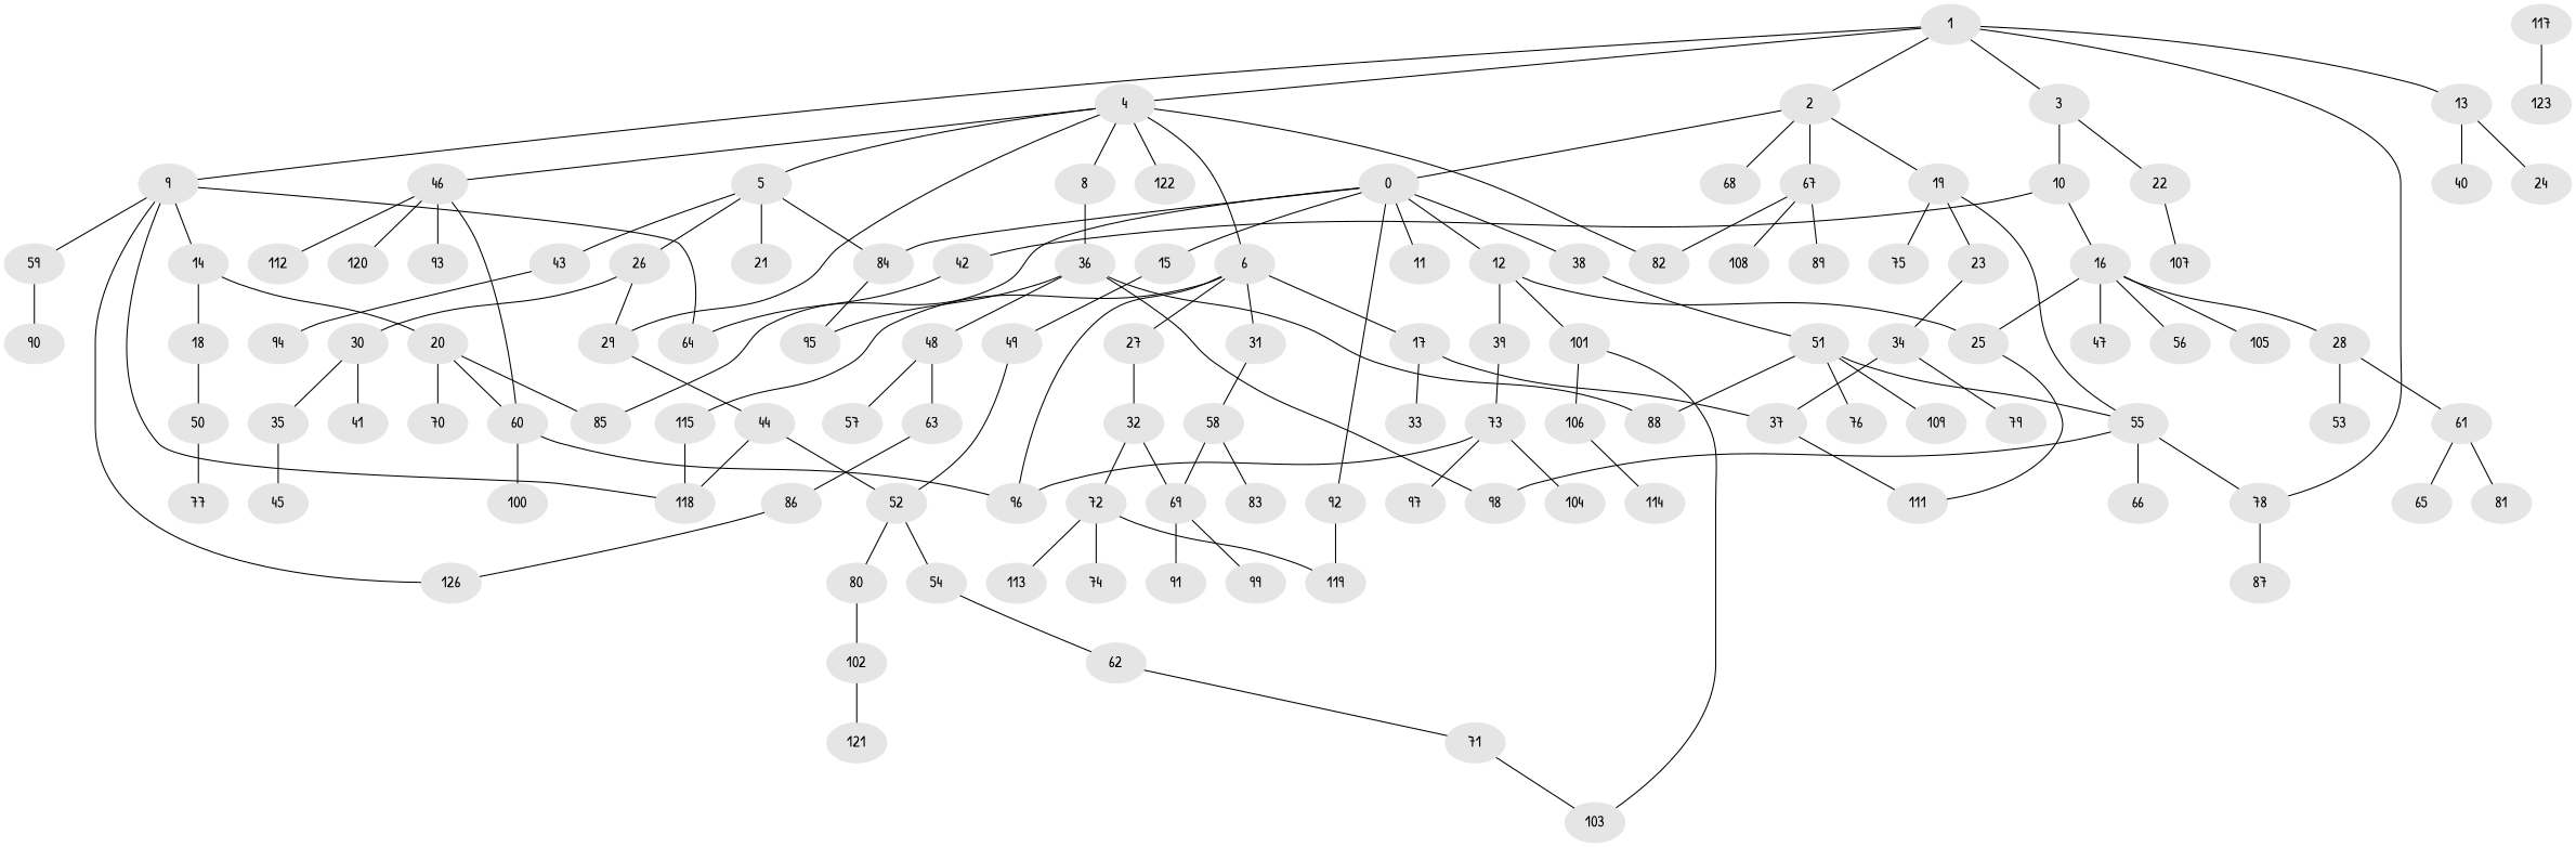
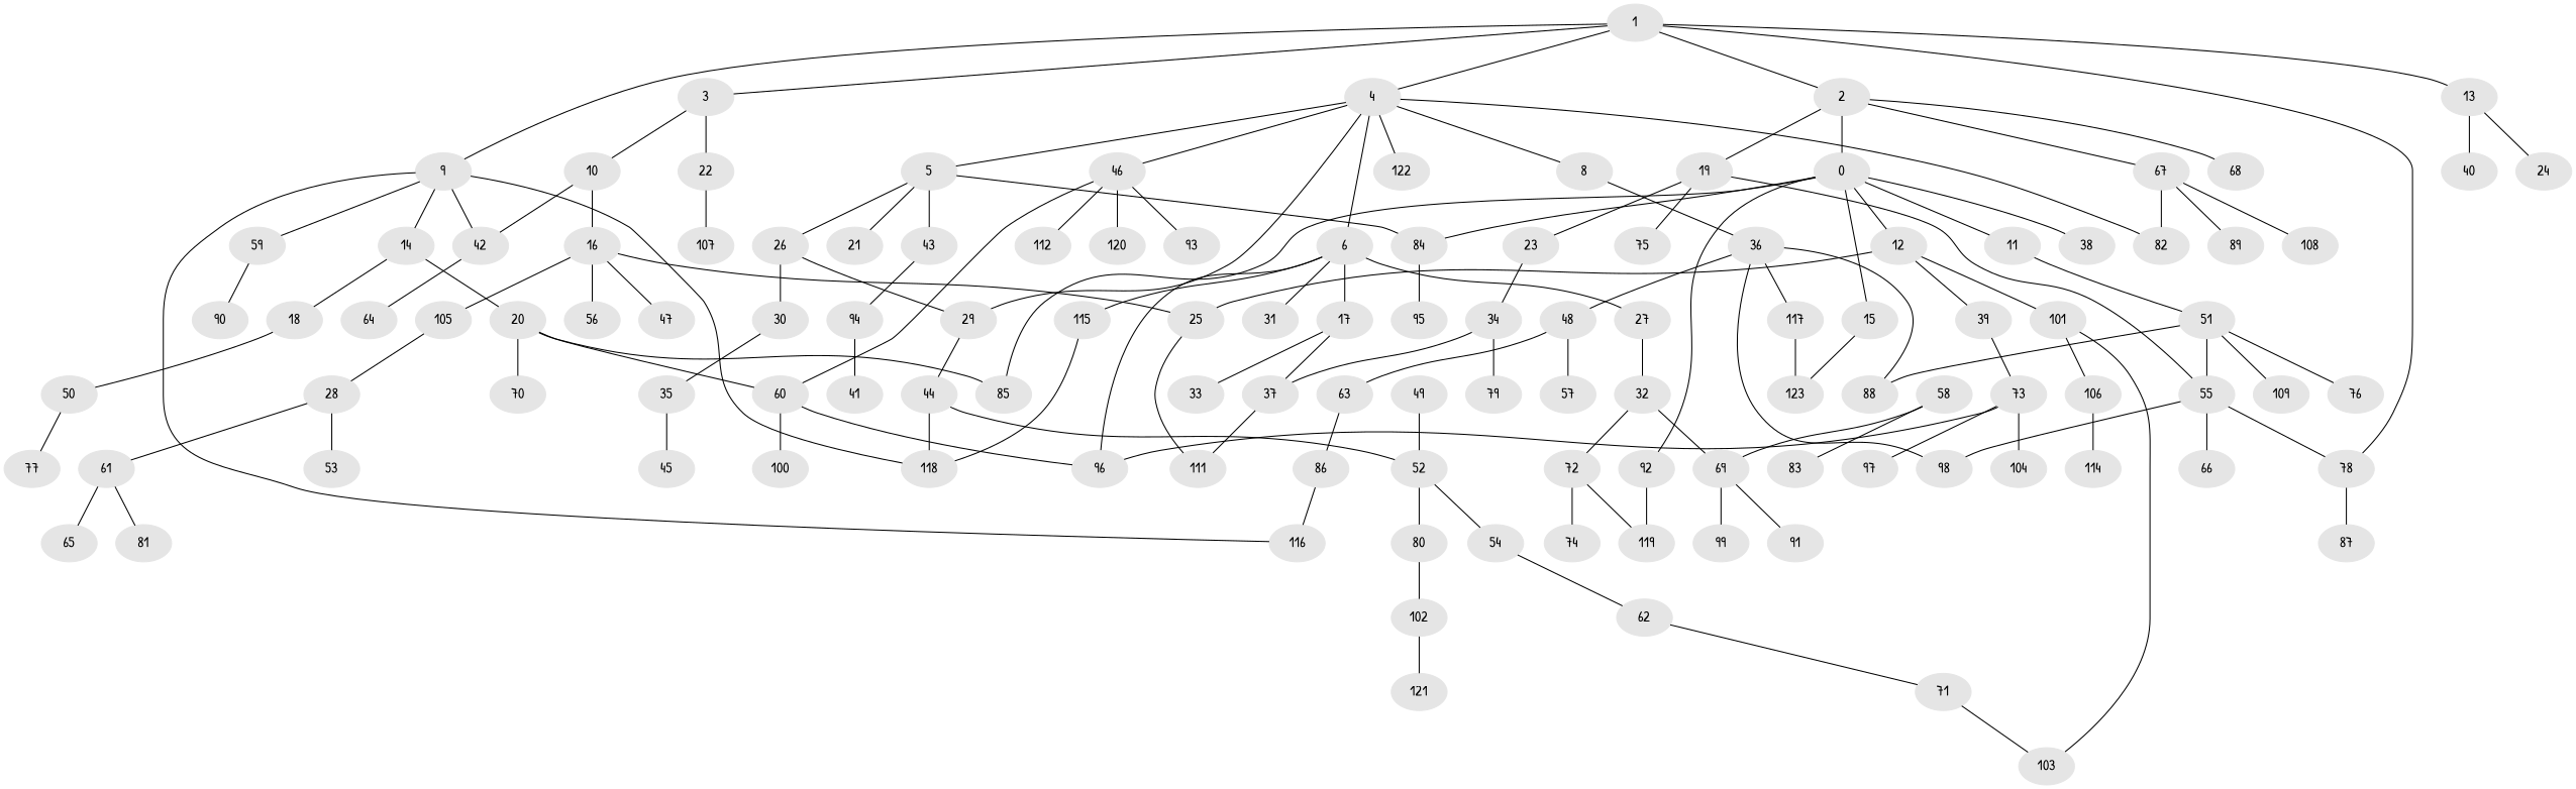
  graph {
    fontname="Patrick Hand"
    node [color=gray90 fontname="Patrick Hand" style=filled]
    edge [fontname="Patrick Hand"]
    1
    2
    3
    4
    9
    13
    78
    n8 [label=0]
    19
    67
    68
    10
    22
    5
    6
    8
    29
    46
    82
    122
    14
    42
    59
-   116 [label=126]
+   116
    118
    24
    40
    87
    84
    11
    12
    15
    38
    85
    92
    23
    55
    75
    89
    108
    16
    107
    21
    26
    43
    17
    27
    31
    96
    115
    36
    44
    60
    93
    112
    120
    30
    94
    95
    33
    37
    32
    58
    51
    25
    39
    101
    49
    119
    48
    88
    98
    117
    18
    20
    64
    90
    28
    47
    56
    105
    76
    109
    111
    73
    103
    106
    50
    70
    52
    53
    61
    77
    34
    66
    100
    79
    35
    41
    69
    72
    65
    81
    45
    83
    91
    99
    74
-   113
    57
    63
    123
    97
    104
    54
    80
    86
    62
    102
    71
    121
    114
    1 -- 2
    1 -- 3
    1 -- 4
    1 -- 9
    1 -- 13
    1 -- 78
    2 -- n8
    2 -- 19
    2 -- 67
    2 -- 68
    3 -- 10
    3 -- 22
    4 -- 5
    4 -- 6
    4 -- 8
    4 -- 29
    4 -- 46
    4 -- 82
    4 -- 122
    9 -- 14
-   9 -- 64
+   9 -- 42
    9 -- 59
    9 -- 116
    9 -- 118
    13 -- 24
    13 -- 40
    78 -- 87
    n8 -- 84
    n8 -- 11
    n8 -- 12
    n8 -- 15
    n8 -- 38
    n8 -- 85
    n8 -- 92
    19 -- 23
    19 -- 55
    19 -- 75
    67 -- 82
    67 -- 89
    67 -- 108
    10 -- 42
    10 -- 16
    22 -- 107
    5 -- 84
    5 -- 21
    5 -- 26
    5 -- 43
    6 -- 17
    6 -- 27
    6 -- 31
    6 -- 96
    6 -- 115
    8 -- 36
    29 -- 44
    46 -- 60
    46 -- 93
    46 -- 112
    46 -- 120
    14 -- 18
    14 -- 20
    42 -- 64
    59 -- 90
    84 -- 95
-   38 -- 51
+   11 -- 51
    12 -- 25
    12 -- 39
    12 -- 101
-   15 -- 49
+   15 -- 123
    92 -- 119
    23 -- 34
    55 -- 78
    55 -- 98
    55 -- 66
    16 -- 25
-   16 -- 28
+   105 -- 28
    16 -- 47
    16 -- 56
    16 -- 105
    26 -- 29
    26 -- 30
    43 -- 94
    17 -- 33
    17 -- 37
    27 -- 32
-   31 -- 58
    115 -- 118
    36 -- 48
    36 -- 88
    36 -- 98
-   36 -- 95
+   36 -- 117
    44 -- 118
    44 -- 52
    60 -- 96
    60 -- 100
    30 -- 35
-   30 -- 41
+   94 -- 41
    37 -- 111
    32 -- 69
    32 -- 72
    58 -- 69
    58 -- 83
    51 -- 55
    51 -- 88
    51 -- 76
    51 -- 109
    25 -- 111
    39 -- 73
    101 -- 103
    101 -- 106
    49 -- 52
    48 -- 57
    48 -- 63
    117 -- 123
    18 -- 50
    20 -- 85
    20 -- 60
    20 -- 70
    28 -- 53
    28 -- 61
    73 -- 96
    73 -- 97
    73 -- 104
    106 -- 114
    50 -- 77
    52 -- 54
    52 -- 80
    61 -- 65
    61 -- 81
    34 -- 37
    34 -- 79
    35 -- 45
    69 -- 91
    69 -- 99
    72 -- 119
    72 -- 74
-   72 -- 113
    63 -- 86
    54 -- 62
    80 -- 102
    86 -- 116
    62 -- 71
    102 -- 121
    71 -- 103
  }
